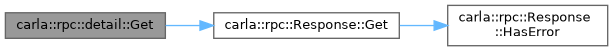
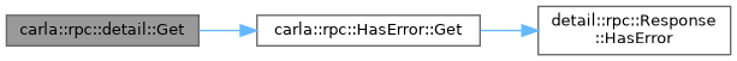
  digraph {
    rankdir=LR
    node [color=grey40 fillcolor=white fontname=Helvetica fontsize=10 shape=box style=filled]
    edge [color=steelblue1 fontname=Helvetica fontsize=10 labelfontname=Helvetica labelfontsize=10 style=solid]
    n1 [color=gray40 fillcolor=grey60 fontcolor=black height=0.2 label="carla::rpc::detail::Get" width=0.4]
-   n2 [height=0.2 label="carla::rpc::Response::Get" width=0.4]
-   n3 [height=0.2 label="carla::rpc::Response\l::HasError" width=0.4]
+   n2 [height=0.2 label="carla::rpc::HasError::Get" width=0.4]
+   n3 [height=0.2 label="detail::rpc::Response\l::HasError" width=0.4]
    n1 -> n2
    n2 -> n3
  }
